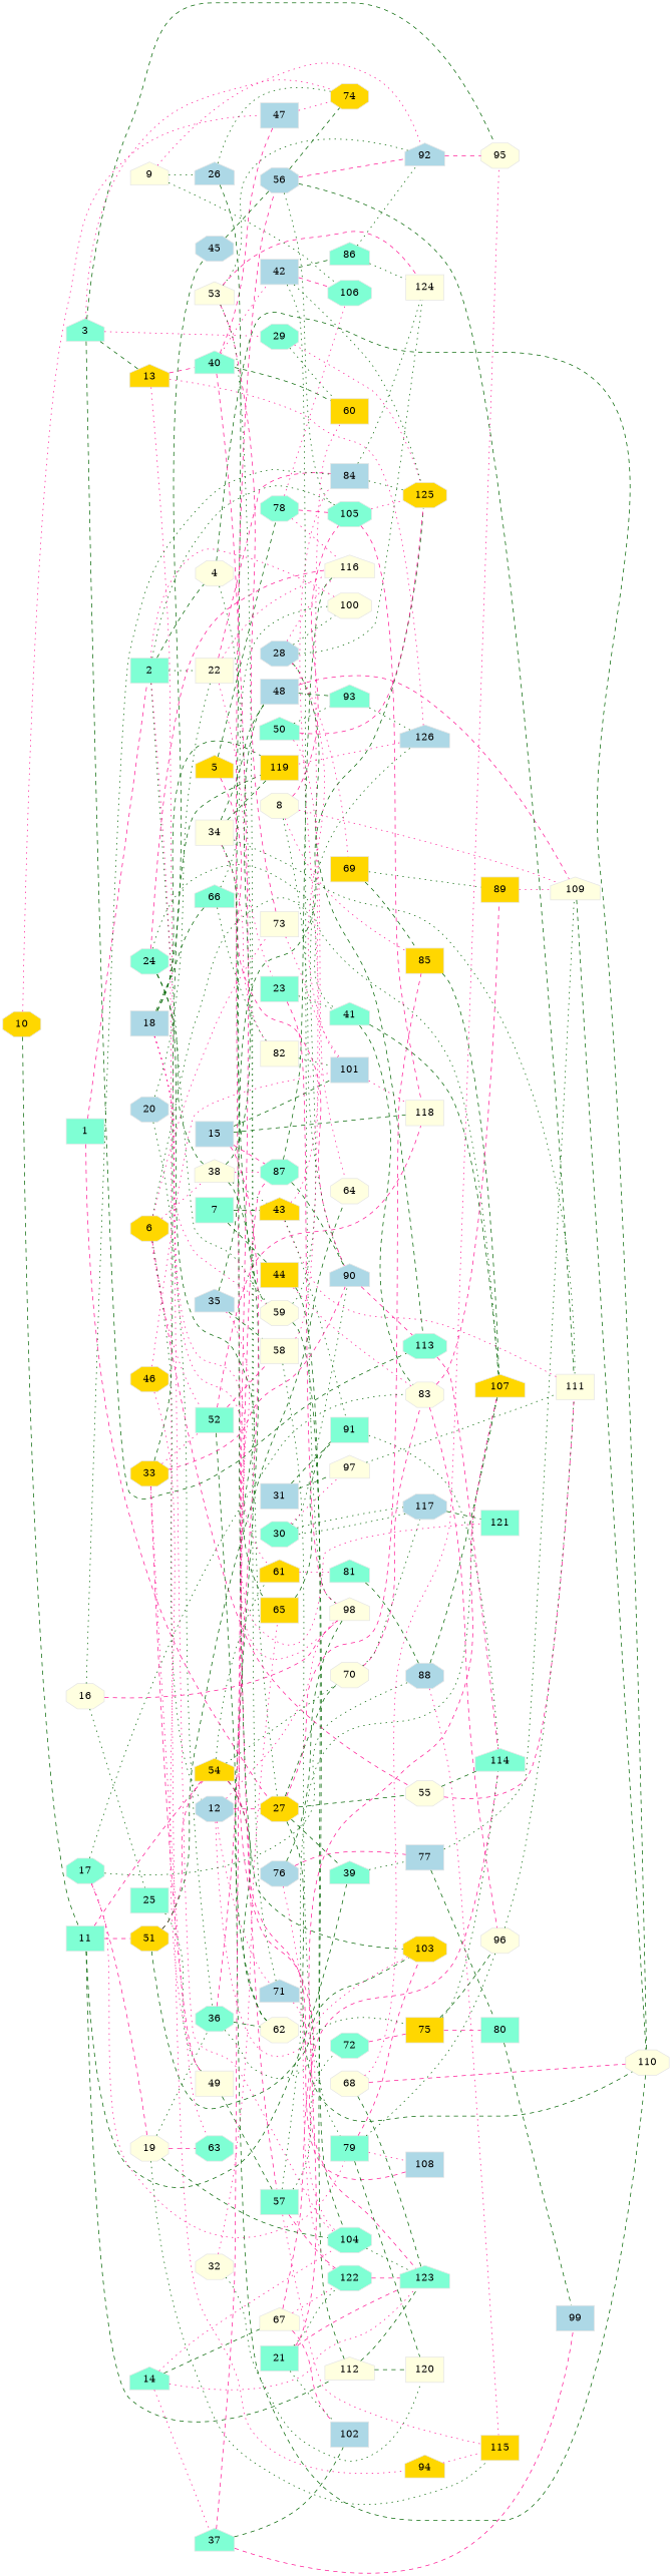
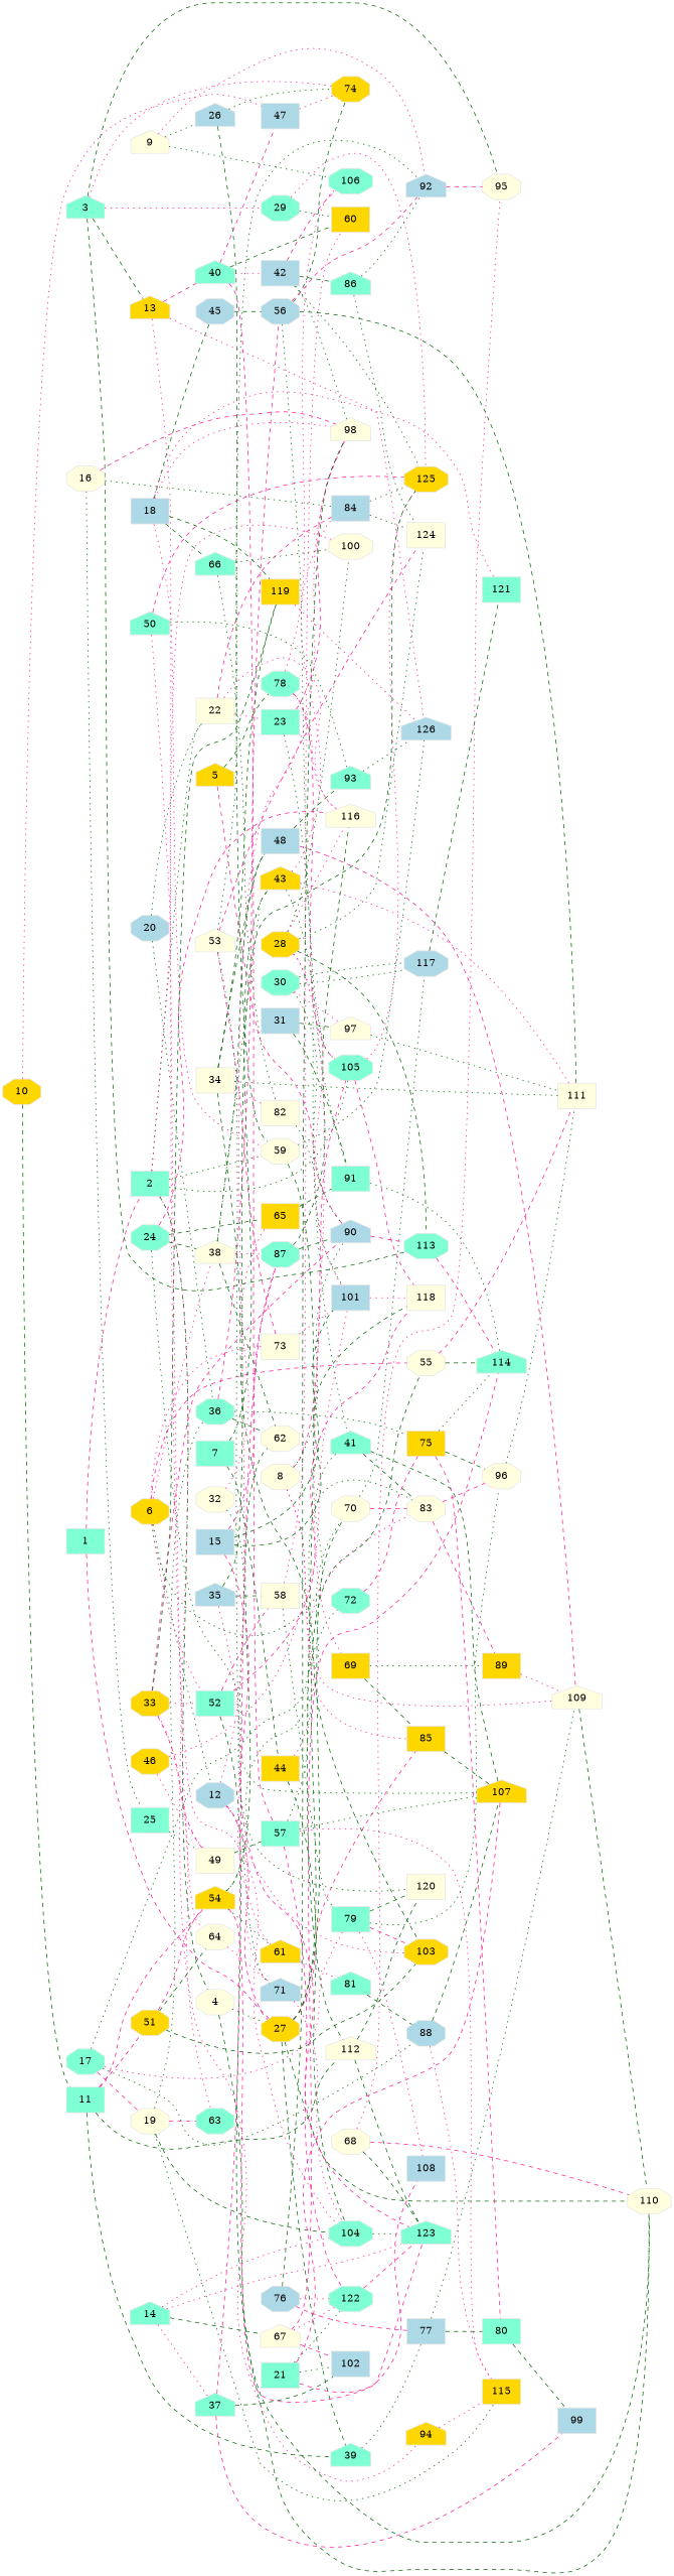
  graph {
    rankdir=LR
    node [color=gray90 fillcolor=aquamarine shape=octagon style=filled]
    edge [color=darkgreen style=dashed]
    1 [shape=box]
    2 [shape=box]
    27 [fillcolor=gold]
    4 [fillcolor=lightyellow]
    22 [fillcolor=lightyellow shape=box]
    59 [fillcolor=lightyellow]
    94 [fillcolor=gold shape=house]
    100 [fillcolor=lightyellow]
    105
    110 [fillcolor=lightyellow]
    55 [fillcolor=lightyellow]
    85 [fillcolor=gold shape=box]
    39 [shape=house]
    70 [fillcolor=lightyellow]
    84 [fillcolor=lightblue shape=box]
    23 [shape=box]
    116 [fillcolor=lightyellow shape=house]
    112 [fillcolor=lightyellow shape=house]
    126 [fillcolor=lightblue shape=house]
    115 [fillcolor=gold shape=box]
    118 [fillcolor=lightyellow shape=box]
    125 [fillcolor=gold]
    3 [shape=house]
    13 [fillcolor=gold shape=house]
    29
    74 [fillcolor=gold]
    95 [fillcolor=lightyellow]
    113
    40 [shape=house]
    104
    60 [fillcolor=gold shape=box]
    114 [shape=house]
    5 [fillcolor=gold shape=house]
    78
    90 [fillcolor=lightblue shape=house]
    106
    6 [fillcolor=gold]
    12 [fillcolor=lightblue]
    38 [fillcolor=lightyellow shape=house]
    41 [shape=house]
    52 [shape=box]
    73 [fillcolor=lightyellow shape=box]
    71 [fillcolor=lightblue shape=house]
    98 [fillcolor=lightyellow shape=house]
    103 [fillcolor=gold]
    43 [fillcolor=gold shape=house]
    87
    48 [fillcolor=lightblue shape=box]
    62 [fillcolor=lightyellow]
    83 [fillcolor=lightyellow]
    107 [fillcolor=gold shape=house]
    58 [fillcolor=lightyellow shape=box]
    111 [fillcolor=lightyellow shape=box]
    101 [fillcolor=lightblue shape=box]
    7 [shape=box]
    44 [fillcolor=gold shape=box]
    91 [shape=box]
    8 [fillcolor=lightyellow]
    109 [fillcolor=lightyellow shape=house]
    9 [fillcolor=lightyellow shape=house]
    26 [fillcolor=lightblue shape=house]
    92 [fillcolor=lightblue shape=house]
    10 [fillcolor=gold]
    11 [shape=box]
    47 [fillcolor=lightblue shape=box]
    51 [fillcolor=gold]
    54 [fillcolor=gold shape=house]
    77 [fillcolor=lightblue shape=box]
    64 [fillcolor=lightyellow]
    61 [fillcolor=gold shape=house]
    108 [fillcolor=lightblue shape=box]
    123 [shape=house]
    120 [fillcolor=lightyellow shape=box]
    42 [fillcolor=lightblue shape=box]
    57 [shape=box]
    14 [shape=house]
    37 [shape=house]
    67 [fillcolor=lightyellow shape=house]
    102 [fillcolor=lightblue shape=box]
    99 [fillcolor=lightblue shape=box]
    122
    15 [fillcolor=lightblue shape=box]
    16 [fillcolor=lightyellow]
    25 [shape=box]
    49 [fillcolor=lightyellow shape=box]
    124 [fillcolor=lightyellow shape=box]
    19 [fillcolor=lightyellow]
    17
    79 [shape=box]
    88 [fillcolor=lightblue]
    36
    63
    96 [fillcolor=lightyellow]
    89 [fillcolor=gold shape=box]
    18 [fillcolor=lightblue shape=box]
    45 [fillcolor=lightblue]
    66 [shape=house]
    119 [fillcolor=gold shape=box]
    121 [shape=box]
    56 [fillcolor=lightblue]
    82 [fillcolor=lightyellow shape=box]
    75 [fillcolor=gold shape=box]
    20 [fillcolor=lightblue]
    21 [shape=box]
    24
    65 [fillcolor=gold shape=box]
    117 [fillcolor=lightblue]
-   28 [fillcolor=lightblue]
+   28 [fillcolor=gold]
    69 [fillcolor=gold shape=box]
    30
    97 [fillcolor=lightyellow shape=house]
    31 [fillcolor=lightblue shape=box]
    32 [fillcolor=lightyellow]
    33 [fillcolor=gold]
    34 [fillcolor=lightyellow shape=box]
    93 [shape=house]
    35 [fillcolor=lightblue shape=house]
    81 [shape=house]
    80 [shape=box]
    86 [shape=house]
    72
    46 [fillcolor=gold]
    50 [shape=house]
    53 [fillcolor=lightyellow shape=house]
    68 [fillcolor=lightyellow]
    76 [fillcolor=lightblue]
    1 -- 2 [color=deeppink]
    1 -- 27 [color=deeppink]
    2 -- 4
    2 -- 22 [style=dotted]
    2 -- 59 [style=dotted]
    2 -- 94 [color=deeppink style=dotted]
    2 -- 100 [color=deeppink style=dotted]
    2 -- 105 [style=dotted]
    27 -- 110
    27 -- 55
    27 -- 85 [color=deeppink]
    27 -- 39
    27 -- 70
    4 -- 27 [style=dotted]
    4 -- 110
    22 -- 84 [color=deeppink]
    22 -- 23 [color=deeppink style=dotted]
    22 -- 116 [color=deeppink style=dotted]
    59 -- 112
    59 -- 126 [style=dotted]
    94 -- 115 [color=deeppink style=dotted]
    105 -- 118 [color=deeppink]
    105 -- 125 [color=deeppink style=dotted]
    55 -- 114
    55 -- 111 [color=deeppink]
    85 -- 107
    39 -- 77 [style=dotted]
    70 -- 83 [color=deeppink]
    70 -- 117 [style=dotted]
    84 -- 125 [style=dotted]
    84 -- 124 [style=dotted]
    23 -- 41 [style=dotted]
    23 -- 98 [color=deeppink]
    112 -- 123
    112 -- 120
    3 -- 13
    3 -- 29 [color=deeppink style=dotted]
    3 -- 74 [color=deeppink style=dotted]
    3 -- 95
    3 -- 113
    13 -- 126 [color=deeppink style=dotted]
    13 -- 40 [color=deeppink]
    13 -- 104 [color=deeppink style=dotted]
    29 -- 125 [color=deeppink style=dotted]
    29 -- 60 [style=dotted]
    113 -- 114 [color=deeppink]
    40 -- 60
    40 -- 47 [color=deeppink]
    40 -- 42 [color=deeppink style=dotted]
    40 -- 57 [color=deeppink]
    104 -- 123 [style=dotted]
    5 -- 78
    5 -- 90 [color=deeppink]
    78 -- 105 [color=deeppink]
    78 -- 116 [color=deeppink style=dotted]
    78 -- 106 [color=deeppink style=dotted]
    90 -- 113 [color=deeppink]
    6 -- 55 [color=deeppink]
    6 -- 12 [style=dotted]
    6 -- 38 [color=deeppink style=dotted]
    6 -- 41 [style=dotted]
    6 -- 52 [color=deeppink style=dotted]
    6 -- 73 [color=deeppink style=dotted]
    12 -- 27 [color=deeppink]
    12 -- 71 [color=deeppink style=dotted]
    12 -- 98 [color=deeppink style=dotted]
    12 -- 103 [color=deeppink style=dotted]
    38 -- 43 [style=dotted]
    38 -- 87 [color=deeppink style=dotted]
    38 -- 48
    38 -- 62
    41 -- 83
    41 -- 107
    52 -- 110
    52 -- 118 [color=deeppink]
    52 -- 58 [color=deeppink]
    73 -- 101 [color=deeppink style=dotted]
    71 -- 104 [color=deeppink style=dotted]
    43 -- 84 [color=deeppink style=dotted]
    43 -- 111 [color=deeppink style=dotted]
    43 -- 91 [style=dotted]
    87 -- 116
    87 -- 90
    48 -- 109 [color=deeppink]
    48 -- 93
    83 -- 96 [color=deeppink]
    83 -- 89 [color=deeppink]
    58 -- 60 [color=deeppink style=dotted]
    58 -- 79 [style=dotted]
    101 -- 118 [color=deeppink style=dotted]
    7 -- 43
    7 -- 44
    44 -- 104
    44 -- 83 [color=deeppink style=dotted]
    91 -- 114 [style=dotted]
    8 -- 105 [color=deeppink]
    8 -- 85 [color=deeppink style=dotted]
    8 -- 90 [style=dotted]
    8 -- 109 [color=deeppink style=dotted]
    109 -- 110
    9 -- 106 [style=dotted]
    9 -- 26 [style=dotted]
    9 -- 92 [color=deeppink style=dotted]
    26 -- 59
    26 -- 74 [style=dotted]
    92 -- 95 [color=deeppink]
    10 -- 11
    10 -- 47 [color=deeppink style=dotted]
    11 -- 39
    11 -- 112
    11 -- 51 [color=deeppink]
    11 -- 54 [color=deeppink]
    47 -- 74 [color=deeppink style=dotted]
    51 -- 103
    51 -- 54 [color=deeppink]
    51 -- 64
    54 -- 70 [style=dotted]
    54 -- 62
    54 -- 61 [style=dotted]
    54 -- 108 [color=deeppink]
    77 -- 109 [style=dotted]
    77 -- 80
+   64 -- 71 [color=deeppink style=dotted]
    61 -- 81 [color=deeppink style=dotted]
    42 -- 125 [style=dotted]
    42 -- 106 [color=deeppink]
    42 -- 98 [style=dotted]
    42 -- 86
    57 -- 115 [color=deeppink style=dotted]
    57 -- 107 [style=dotted]
    57 -- 122 [color=deeppink]
    57 -- 72 [style=dotted]
    14 -- 104 [color=deeppink style=dotted]
    14 -- 123 [color=deeppink style=dotted]
    14 -- 37 [color=deeppink style=dotted]
    14 -- 67
    37 -- 87 [color=deeppink]
    37 -- 102
    37 -- 99 [color=deeppink]
    67 -- 114 [color=deeppink]
    67 -- 102 [color=deeppink]
    67 -- 122 [color=deeppink style=dotted]
    122 -- 123 [color=deeppink]
    15 -- 118
    15 -- 87 [color=deeppink]
    15 -- 101
    15 -- 123 [color=deeppink]
    16 -- 84 [style=dotted]
    16 -- 98 [color=deeppink]
    16 -- 25 [style=dotted]
    25 -- 49 [style=dotted]
    49 -- 57
    19 -- 115 [style=dotted]
    19 -- 104
    19 -- 36 [style=dotted]
    19 -- 63 [color=deeppink]
    17 -- 83 [style=dotted]
    17 -- 19 [color=deeppink]
    17 -- 79 [color=deeppink style=dotted]
    17 -- 88 [style=dotted]
    79 -- 103 [color=deeppink]
    79 -- 108 [color=deeppink style=dotted]
    79 -- 120
    79 -- 96 [style=dotted]
    88 -- 115 [color=deeppink style=dotted]
    88 -- 107
    36 -- 62
    36 -- 56 [color=deeppink]
    36 -- 75 [style=dotted]
    96 -- 111 [style=dotted]
    89 -- 109 [color=deeppink style=dotted]
    18 -- 59 [color=deeppink style=dotted]
    18 -- 98 [color=deeppink style=dotted]
    18 -- 45
    18 -- 66
    18 -- 119
    18 -- 121 [color=deeppink style=dotted]
    45 -- 56
    66 -- 100 [style=dotted]
    66 -- 82 [style=dotted]
    119 -- 126 [color=deeppink style=dotted]
    56 -- 105 [style=dotted]
    56 -- 74
    56 -- 111
    56 -- 92 [color=deeppink]
    82 -- 101 [style=dotted]
    75 -- 114 [style=dotted]
    75 -- 96
    75 -- 80 [color=deeppink]
    20 -- 22 [style=dotted]
    20 -- 36 [style=dotted]
    21 -- 107 [color=deeppink]
    21 -- 123 [color=deeppink]
    21 -- 102 [style=dotted]
    21 -- 122 [style=dotted]
    24 -- 116 [color=deeppink]
    24 -- 38
    24 -- 107 [style=dotted]
    24 -- 65
    65 -- 91
    117 -- 121
    28 -- 100 [style=dotted]
    28 -- 116 [color=deeppink style=dotted]
    28 -- 113
    28 -- 101 [color=deeppink style=dotted]
    28 -- 124 [style=dotted]
    28 -- 69 [color=deeppink style=dotted]
    69 -- 85
    69 -- 89 [style=dotted]
    30 -- 90 [style=dotted]
    30 -- 117 [style=dotted]
    30 -- 117 [style=dotted]
    30 -- 97 [color=deeppink style=dotted]
    97 -- 111 [style=dotted]
    31 -- 91
    31 -- 97
    32 -- 120 [style=dotted]
    32 -- 65 [color=deeppink style=dotted]
    33 -- 90 [color=deeppink]
    33 -- 52 [color=deeppink style=dotted]
    33 -- 49 [color=deeppink]
    33 -- 63 [color=deeppink style=dotted]
    33 -- 119
    34 -- 103
    34 -- 48
    34 -- 111 [style=dotted]
    34 -- 119
    34 -- 82 [color=deeppink style=dotted]
    93 -- 126 [style=dotted]
    35 -- 125
    35 -- 58
    35 -- 61 [color=deeppink style=dotted]
    81 -- 88
    80 -- 99
    86 -- 92 [style=dotted]
    86 -- 124 [style=dotted]
    72 -- 75 [color=deeppink]
    46 -- 101 [color=deeppink style=dotted]
    46 -- 49 [color=deeppink style=dotted]
    50 -- 125 [color=deeppink]
    50 -- 64 [color=deeppink style=dotted]
    50 -- 93 [style=dotted]
    53 -- 73 [color=deeppink]
    53 -- 71 [style=dotted]
    53 -- 92 [style=dotted]
    53 -- 124 [color=deeppink]
    68 -- 110 [color=deeppink]
    68 -- 95 [color=deeppink style=dotted]
    68 -- 123
    76 -- 98
    76 -- 77 [color=deeppink]
    76 -- 122 [color=deeppink style=dotted]
  }
